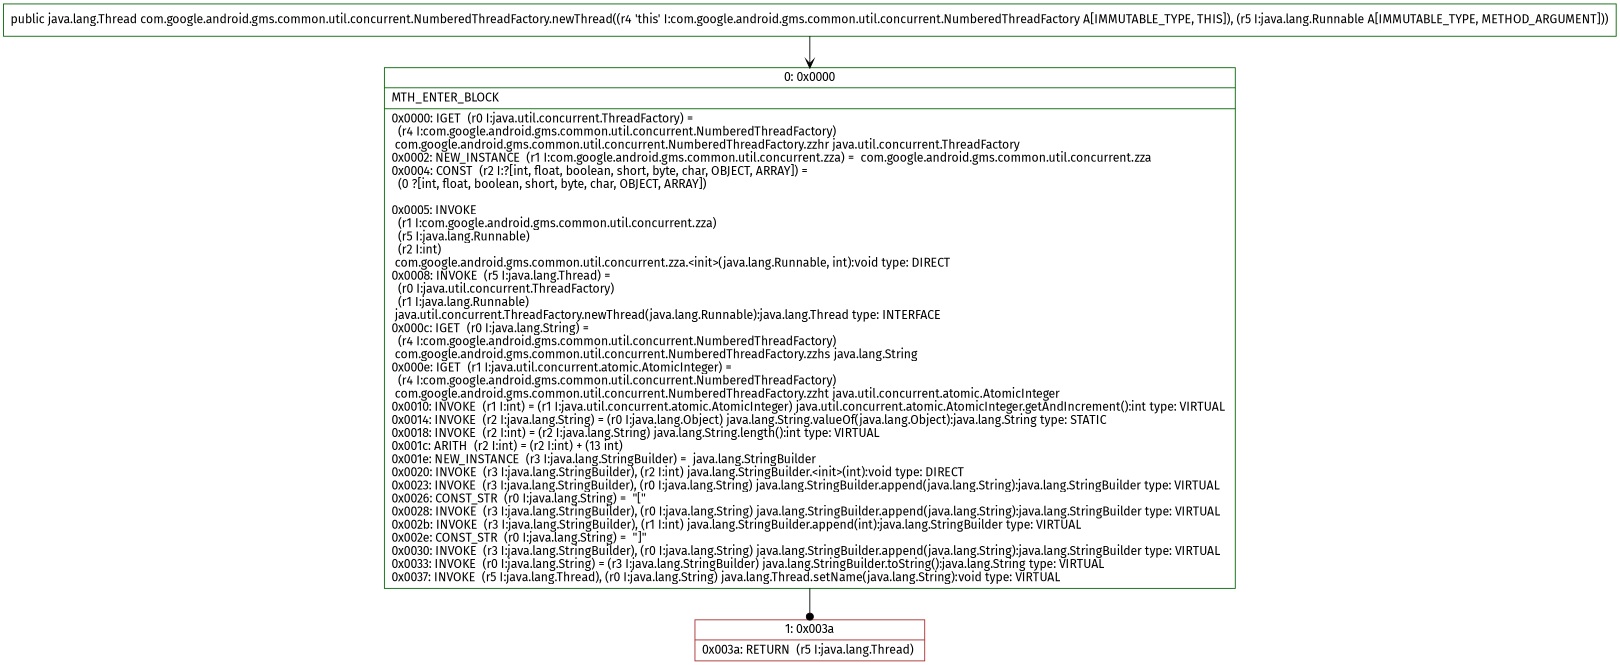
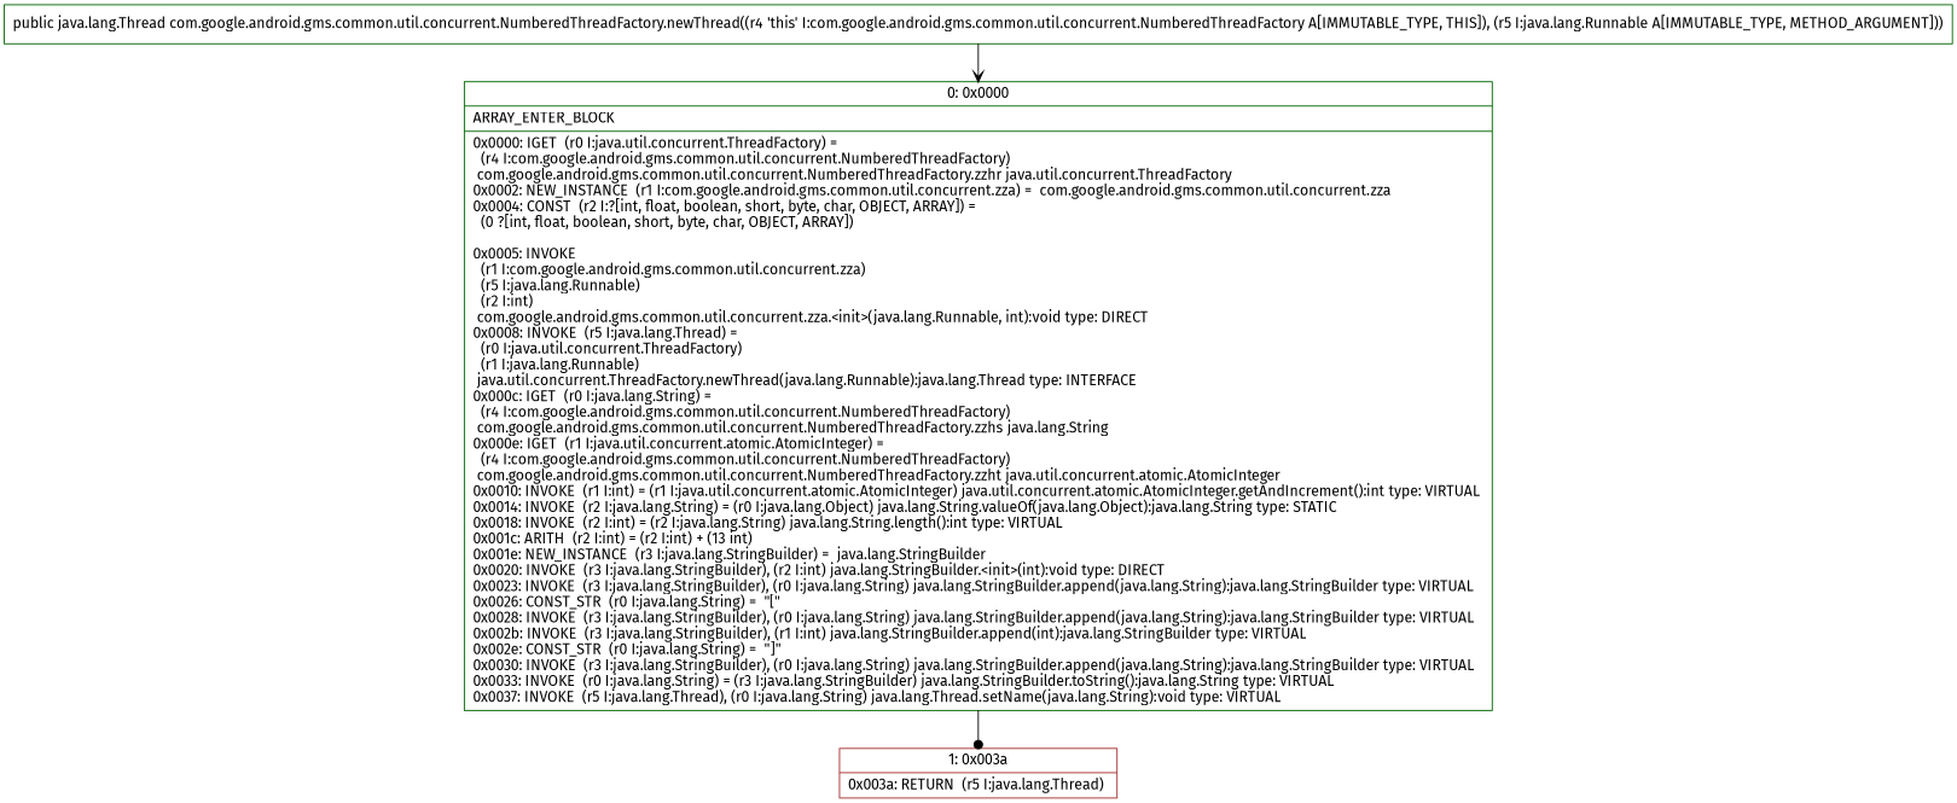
  digraph {
    fontname="Fira Sans"
    node [shape=record color=darkgreen fontname="Fira Sans"]
    edge [fontname="Fira Sans"]
-   n1 [label="{0\:\ 0x0000|MTH_ENTER_BLOCK\l|0x0000: IGET  (r0 I:java.util.concurrent.ThreadFactory) = \l  (r4 I:com.google.android.gms.common.util.concurrent.NumberedThreadFactory)\l com.google.android.gms.common.util.concurrent.NumberedThreadFactory.zzhr java.util.concurrent.ThreadFactory \l0x0002: NEW_INSTANCE  (r1 I:com.google.android.gms.common.util.concurrent.zza) =  com.google.android.gms.common.util.concurrent.zza \l0x0004: CONST  (r2 I:?[int, float, boolean, short, byte, char, OBJECT, ARRAY]) = \l  (0 ?[int, float, boolean, short, byte, char, OBJECT, ARRAY])\l \l0x0005: INVOKE  \l  (r1 I:com.google.android.gms.common.util.concurrent.zza)\l  (r5 I:java.lang.Runnable)\l  (r2 I:int)\l com.google.android.gms.common.util.concurrent.zza.\<init\>(java.lang.Runnable, int):void type: DIRECT \l0x0008: INVOKE  (r5 I:java.lang.Thread) = \l  (r0 I:java.util.concurrent.ThreadFactory)\l  (r1 I:java.lang.Runnable)\l java.util.concurrent.ThreadFactory.newThread(java.lang.Runnable):java.lang.Thread type: INTERFACE \l0x000c: IGET  (r0 I:java.lang.String) = \l  (r4 I:com.google.android.gms.common.util.concurrent.NumberedThreadFactory)\l com.google.android.gms.common.util.concurrent.NumberedThreadFactory.zzhs java.lang.String \l0x000e: IGET  (r1 I:java.util.concurrent.atomic.AtomicInteger) = \l  (r4 I:com.google.android.gms.common.util.concurrent.NumberedThreadFactory)\l com.google.android.gms.common.util.concurrent.NumberedThreadFactory.zzht java.util.concurrent.atomic.AtomicInteger \l0x0010: INVOKE  (r1 I:int) = (r1 I:java.util.concurrent.atomic.AtomicInteger) java.util.concurrent.atomic.AtomicInteger.getAndIncrement():int type: VIRTUAL \l0x0014: INVOKE  (r2 I:java.lang.String) = (r0 I:java.lang.Object) java.lang.String.valueOf(java.lang.Object):java.lang.String type: STATIC \l0x0018: INVOKE  (r2 I:int) = (r2 I:java.lang.String) java.lang.String.length():int type: VIRTUAL \l0x001c: ARITH  (r2 I:int) = (r2 I:int) + (13 int) \l0x001e: NEW_INSTANCE  (r3 I:java.lang.StringBuilder) =  java.lang.StringBuilder \l0x0020: INVOKE  (r3 I:java.lang.StringBuilder), (r2 I:int) java.lang.StringBuilder.\<init\>(int):void type: DIRECT \l0x0023: INVOKE  (r3 I:java.lang.StringBuilder), (r0 I:java.lang.String) java.lang.StringBuilder.append(java.lang.String):java.lang.StringBuilder type: VIRTUAL \l0x0026: CONST_STR  (r0 I:java.lang.String) =  \"[\" \l0x0028: INVOKE  (r3 I:java.lang.StringBuilder), (r0 I:java.lang.String) java.lang.StringBuilder.append(java.lang.String):java.lang.StringBuilder type: VIRTUAL \l0x002b: INVOKE  (r3 I:java.lang.StringBuilder), (r1 I:int) java.lang.StringBuilder.append(int):java.lang.StringBuilder type: VIRTUAL \l0x002e: CONST_STR  (r0 I:java.lang.String) =  \"]\" \l0x0030: INVOKE  (r3 I:java.lang.StringBuilder), (r0 I:java.lang.String) java.lang.StringBuilder.append(java.lang.String):java.lang.StringBuilder type: VIRTUAL \l0x0033: INVOKE  (r0 I:java.lang.String) = (r3 I:java.lang.StringBuilder) java.lang.StringBuilder.toString():java.lang.String type: VIRTUAL \l0x0037: INVOKE  (r5 I:java.lang.Thread), (r0 I:java.lang.String) java.lang.Thread.setName(java.lang.String):void type: VIRTUAL \l}"]
+   n1 [label="{0\:\ 0x0000|ARRAY_ENTER_BLOCK\l|0x0000: IGET  (r0 I:java.util.concurrent.ThreadFactory) = \l  (r4 I:com.google.android.gms.common.util.concurrent.NumberedThreadFactory)\l com.google.android.gms.common.util.concurrent.NumberedThreadFactory.zzhr java.util.concurrent.ThreadFactory \l0x0002: NEW_INSTANCE  (r1 I:com.google.android.gms.common.util.concurrent.zza) =  com.google.android.gms.common.util.concurrent.zza \l0x0004: CONST  (r2 I:?[int, float, boolean, short, byte, char, OBJECT, ARRAY]) = \l  (0 ?[int, float, boolean, short, byte, char, OBJECT, ARRAY])\l \l0x0005: INVOKE  \l  (r1 I:com.google.android.gms.common.util.concurrent.zza)\l  (r5 I:java.lang.Runnable)\l  (r2 I:int)\l com.google.android.gms.common.util.concurrent.zza.\<init\>(java.lang.Runnable, int):void type: DIRECT \l0x0008: INVOKE  (r5 I:java.lang.Thread) = \l  (r0 I:java.util.concurrent.ThreadFactory)\l  (r1 I:java.lang.Runnable)\l java.util.concurrent.ThreadFactory.newThread(java.lang.Runnable):java.lang.Thread type: INTERFACE \l0x000c: IGET  (r0 I:java.lang.String) = \l  (r4 I:com.google.android.gms.common.util.concurrent.NumberedThreadFactory)\l com.google.android.gms.common.util.concurrent.NumberedThreadFactory.zzhs java.lang.String \l0x000e: IGET  (r1 I:java.util.concurrent.atomic.AtomicInteger) = \l  (r4 I:com.google.android.gms.common.util.concurrent.NumberedThreadFactory)\l com.google.android.gms.common.util.concurrent.NumberedThreadFactory.zzht java.util.concurrent.atomic.AtomicInteger \l0x0010: INVOKE  (r1 I:int) = (r1 I:java.util.concurrent.atomic.AtomicInteger) java.util.concurrent.atomic.AtomicInteger.getAndIncrement():int type: VIRTUAL \l0x0014: INVOKE  (r2 I:java.lang.String) = (r0 I:java.lang.Object) java.lang.String.valueOf(java.lang.Object):java.lang.String type: STATIC \l0x0018: INVOKE  (r2 I:int) = (r2 I:java.lang.String) java.lang.String.length():int type: VIRTUAL \l0x001c: ARITH  (r2 I:int) = (r2 I:int) + (13 int) \l0x001e: NEW_INSTANCE  (r3 I:java.lang.StringBuilder) =  java.lang.StringBuilder \l0x0020: INVOKE  (r3 I:java.lang.StringBuilder), (r2 I:int) java.lang.StringBuilder.\<init\>(int):void type: DIRECT \l0x0023: INVOKE  (r3 I:java.lang.StringBuilder), (r0 I:java.lang.String) java.lang.StringBuilder.append(java.lang.String):java.lang.StringBuilder type: VIRTUAL \l0x0026: CONST_STR  (r0 I:java.lang.String) =  \"[\" \l0x0028: INVOKE  (r3 I:java.lang.StringBuilder), (r0 I:java.lang.String) java.lang.StringBuilder.append(java.lang.String):java.lang.StringBuilder type: VIRTUAL \l0x002b: INVOKE  (r3 I:java.lang.StringBuilder), (r1 I:int) java.lang.StringBuilder.append(int):java.lang.StringBuilder type: VIRTUAL \l0x002e: CONST_STR  (r0 I:java.lang.String) =  \"]\" \l0x0030: INVOKE  (r3 I:java.lang.StringBuilder), (r0 I:java.lang.String) java.lang.StringBuilder.append(java.lang.String):java.lang.StringBuilder type: VIRTUAL \l0x0033: INVOKE  (r0 I:java.lang.String) = (r3 I:java.lang.StringBuilder) java.lang.StringBuilder.toString():java.lang.String type: VIRTUAL \l0x0037: INVOKE  (r5 I:java.lang.Thread), (r0 I:java.lang.String) java.lang.Thread.setName(java.lang.String):void type: VIRTUAL \l}"]
    n2 [label="{1\:\ 0x003a|0x003a: RETURN  (r5 I:java.lang.Thread) \l}" color=brown]
    n3 [label="{public java.lang.Thread com.google.android.gms.common.util.concurrent.NumberedThreadFactory.newThread((r4 'this' I:com.google.android.gms.common.util.concurrent.NumberedThreadFactory A[IMMUTABLE_TYPE, THIS]), (r5 I:java.lang.Runnable A[IMMUTABLE_TYPE, METHOD_ARGUMENT])) }"]
    n1 -> n2 [arrowhead=dot]
    n3 -> n1 [arrowhead=vee]
  }
